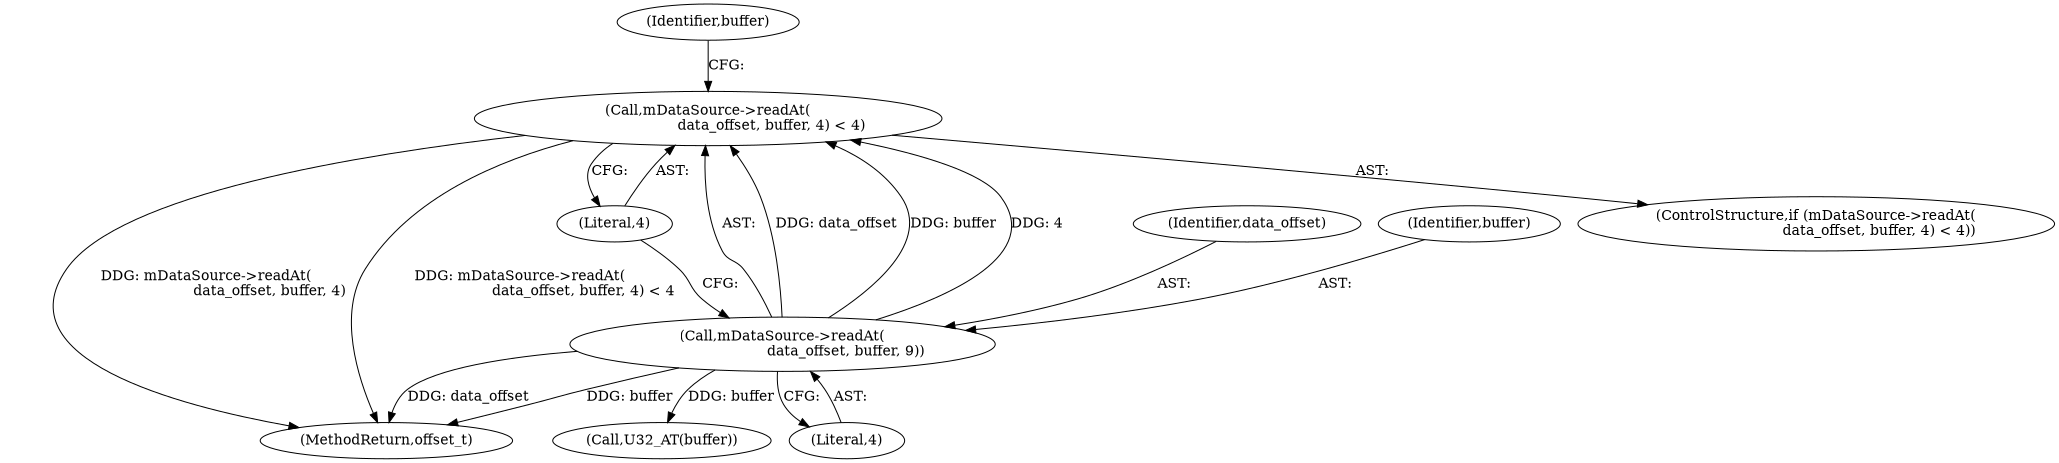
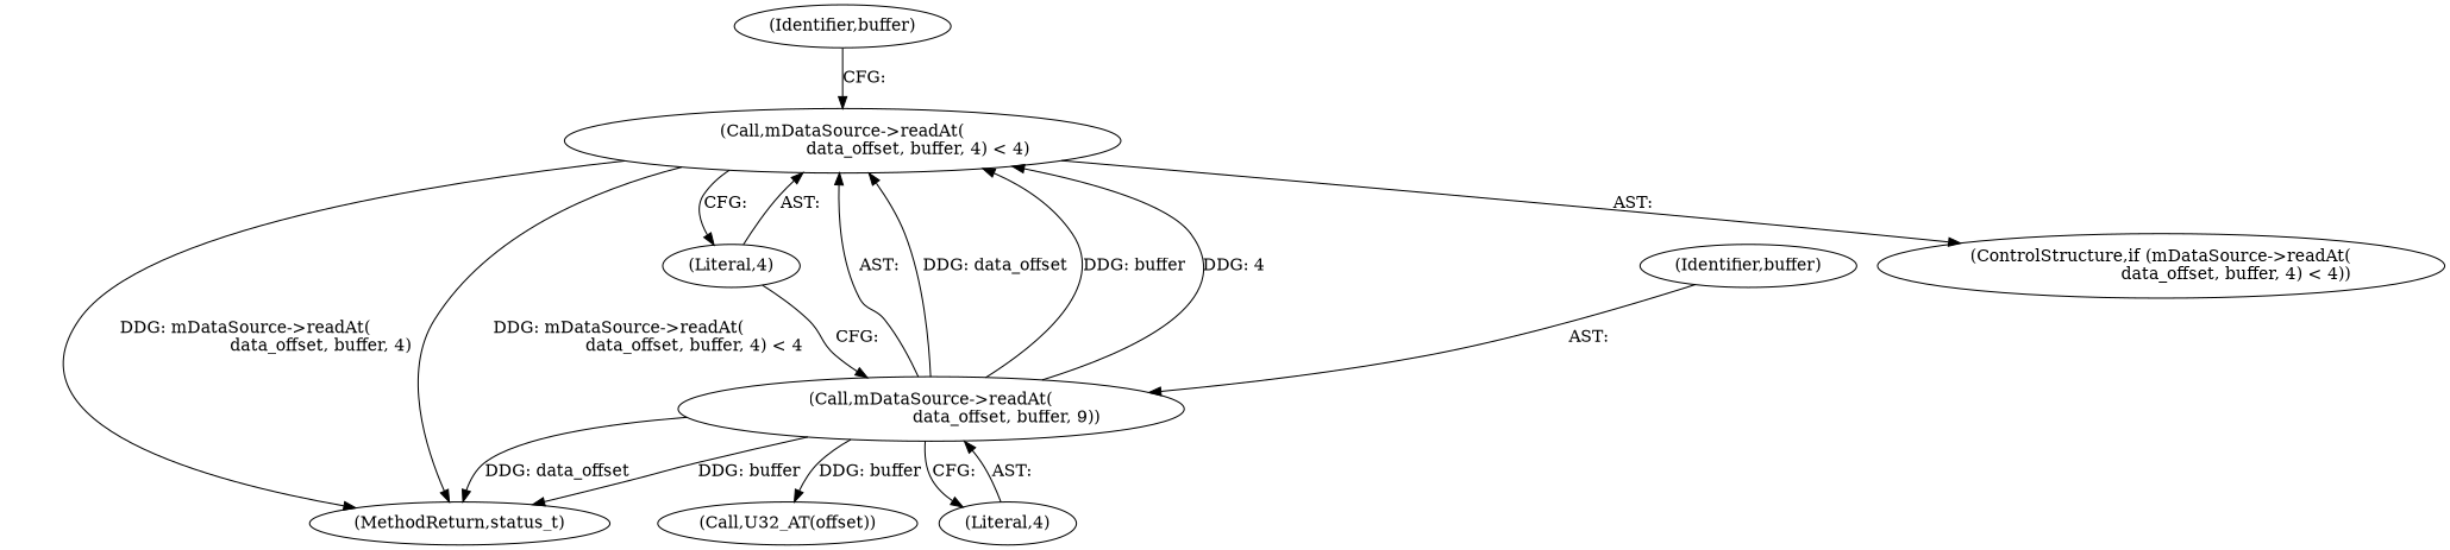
  digraph {
    fontname="DejaVu Serif"
    node [fontname="DejaVu Serif"]
    edge [fontname="DejaVu Serif"]
    n1 [label="(Call,mDataSource->readAt(\n                            data_offset, buffer, 4) < 4)"]
-   n2 [label="(MethodReturn,offset_t)"]
+   n2 [label="(MethodReturn,status_t)"]
    n3 [label="(ControlStructure,if (mDataSource->readAt(\n                            data_offset, buffer, 4) < 4))"]
    n4 [label="(Literal,4)"]
    n5 [label="(Call,mDataSource->readAt(\n                            data_offset, buffer, 9))"]
-   n6 [label="(Call,U32_AT(buffer))"]
+   n6 [label="(Call,U32_AT(offset))"]
    n7 [label="(Literal,4)"]
-   n8 [label="(Identifier,data_offset)"]
    n9 [label="(Identifier,buffer)"]
    n10 [label="(Identifier,buffer)"]
    n1 -> n2 [label="DDG: mDataSource->readAt(\n                            data_offset, buffer, 4)"]
    n1 -> n2 [label="DDG: mDataSource->readAt(\n                            data_offset, buffer, 4) < 4"]
    n1 -> n3 [label="AST: "]
    n1 -> n4 [label="CFG: "]
    n4 -> n1 [label="AST: "]
    n4 -> n5 [label="CFG: "]
    n5 -> n1 [label="AST: "]
    n5 -> n1 [label="DDG: data_offset"]
    n5 -> n1 [label="DDG: buffer"]
    n5 -> n1 [label="DDG: 4"]
    n5 -> n2 [label="DDG: data_offset"]
    n5 -> n2 [label="DDG: buffer"]
    n5 -> n6 [label="DDG: buffer"]
    n5 -> n7 [label="CFG: "]
    n7 -> n5 [label="AST: "]
-   n8 -> n5 [label="AST: "]
    n9 -> n1 [label="CFG: "]
    n10 -> n5 [label="AST: "]
  }
